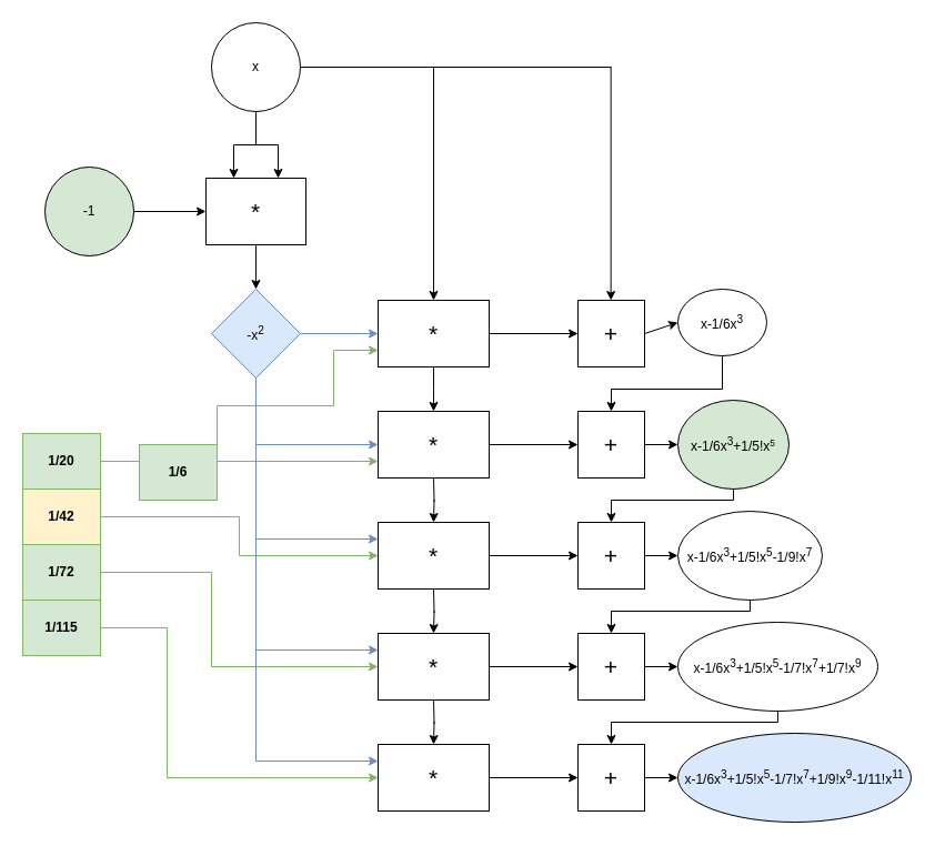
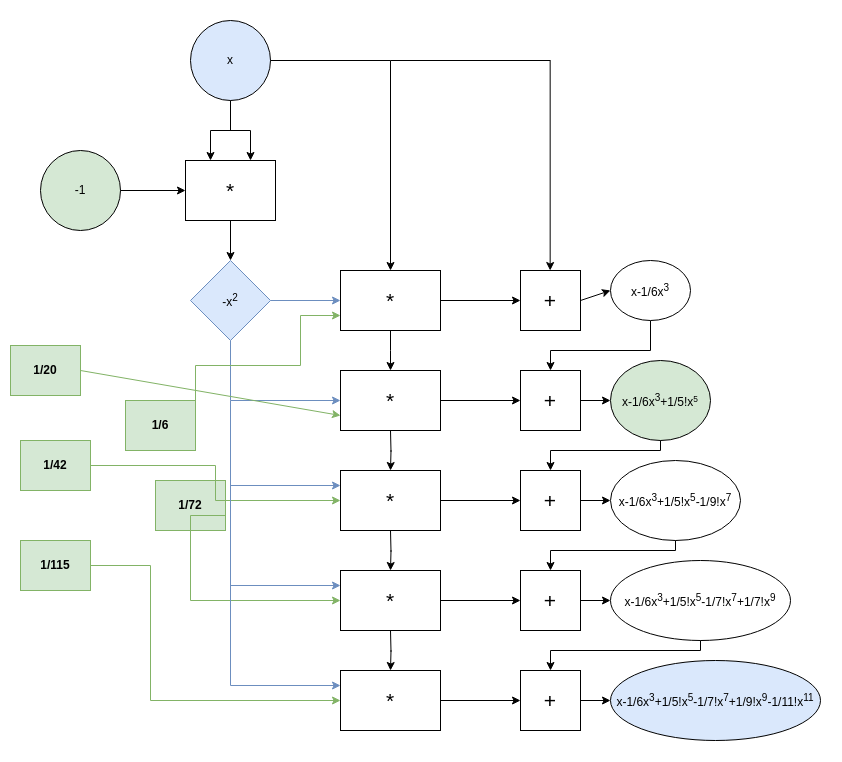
  <mxCell id="0" />
  <mxCell id="1" parent="0" />
- <mxCell id="2" value="x" style="ellipse;whiteSpace=wrap;html=1;aspect=fixed;" vertex="1" parent="1"><mxGeometry x="190" y="20" width="80" height="80" as="geometry" /></mxCell>
+ <mxCell id="2" value="x" style="ellipse;whiteSpace=wrap;html=1;aspect=fixed;fillColor=#dae8fc;" vertex="1" parent="1"><mxGeometry x="190" y="20" width="80" height="80" as="geometry" /></mxCell>
  <mxCell id="3" value="&lt;font style=&quot;font-size: 21px;&quot;&gt;*&lt;/font&gt;" style="rounded=0;whiteSpace=wrap;html=1;" vertex="1" parent="1"><mxGeometry x="185" y="160" width="90" height="60" as="geometry" /></mxCell>
  <mxCell id="4" value="" style="endArrow=none;html=1;rounded=0;" edge="1" parent="1"><mxGeometry width="50" height="50" relative="1" as="geometry"><mxPoint x="230" y="130" as="sourcePoint" /><mxPoint x="230" y="100" as="targetPoint" /></mxGeometry></mxCell>
  <mxCell id="5" value="" style="endArrow=none;html=1;rounded=0;" edge="1" parent="1"><mxGeometry width="50" height="50" relative="1" as="geometry"><mxPoint x="210" y="130" as="sourcePoint" /><mxPoint x="250" y="130" as="targetPoint" /></mxGeometry></mxCell>
  <mxCell id="6" value="-x&lt;sup&gt;2&lt;/sup&gt;" style="rhombus;whiteSpace=wrap;html=1;aspect=fixed;fillColor=#dae8fc;strokeColor=#6c8ebf;" vertex="1" parent="1"><mxGeometry x="190" y="260" width="80" height="80" as="geometry" /></mxCell>
  <mxCell id="7" value="-1" style="ellipse;whiteSpace=wrap;html=1;aspect=fixed;fillColor=#d5e8d4;" vertex="1" parent="1"><mxGeometry x="40" y="150" width="80" height="80" as="geometry" /></mxCell>
  <mxCell id="8" value="" style="endArrow=none;html=1;rounded=0;" edge="1" parent="1"><mxGeometry width="50" height="50" relative="1" as="geometry"><mxPoint x="270" y="60" as="sourcePoint" /><mxPoint x="390" y="60" as="targetPoint" /></mxGeometry></mxCell>
  <mxCell id="9" value="" style="edgeStyle=orthogonalEdgeStyle;rounded=0;orthogonalLoop=1;jettySize=auto;html=1;" edge="1" parent="1" source="10"><mxGeometry relative="1" as="geometry"><mxPoint x="390" y="370" as="targetPoint" /></mxGeometry></mxCell>
  <mxCell id="10" value="&lt;font style=&quot;font-size: 21px;&quot;&gt;*&lt;/font&gt;" style="rounded=0;whiteSpace=wrap;html=1;" vertex="1" parent="1"><mxGeometry x="340" y="270" width="100" height="60" as="geometry" /></mxCell>
  <mxCell id="11" value="&lt;font style=&quot;font-size: 21px;&quot;&gt;+&lt;/font&gt;" style="rounded=0;whiteSpace=wrap;html=1;" vertex="1" parent="1"><mxGeometry x="520" y="270" width="60" height="60" as="geometry" /></mxCell>
  <mxCell id="12" value="" style="endArrow=none;html=1;rounded=0;" edge="1" parent="1"><mxGeometry width="50" height="50" relative="1" as="geometry"><mxPoint x="390" y="60" as="sourcePoint" /><mxPoint x="550" y="60" as="targetPoint" /></mxGeometry></mxCell>
  <mxCell id="13" value="" style="edgeStyle=orthogonalEdgeStyle;rounded=0;orthogonalLoop=1;jettySize=auto;html=1;" edge="1" parent="1" source="14" target="25"><mxGeometry relative="1" as="geometry"><Array as="points"><mxPoint x="650" y="350" /><mxPoint x="550" y="350" /></Array></mxGeometry></mxCell>
  <mxCell id="14" value="x-1/6x&lt;sup&gt;3&lt;/sup&gt;" style="ellipse;whiteSpace=wrap;html=1;aspect=fixed;" vertex="1" parent="1"><mxGeometry x="610" y="260" width="80" height="60" as="geometry" /></mxCell>
  <mxCell id="15" value="" style="endArrow=classic;html=1;rounded=0;exitX=1;exitY=0.5;exitDx=0;exitDy=0;entryX=0;entryY=0.5;entryDx=0;entryDy=0;" edge="1" parent="1" source="11" target="14"><mxGeometry width="50" height="50" relative="1" as="geometry"><mxPoint x="610" y="500" as="sourcePoint" /><mxPoint x="660" y="450" as="targetPoint" /></mxGeometry></mxCell>
  <mxCell id="16" value="" style="endArrow=classic;html=1;rounded=0;exitX=1;exitY=0.5;exitDx=0;exitDy=0;entryX=0;entryY=0.5;entryDx=0;entryDy=0;" edge="1" parent="1" source="10" target="11"><mxGeometry width="50" height="50" relative="1" as="geometry"><mxPoint x="450" y="310" as="sourcePoint" /><mxPoint x="480" y="310" as="targetPoint" /></mxGeometry></mxCell>
  <mxCell id="17" value="" style="endArrow=classic;html=1;rounded=0;exitX=1;exitY=0.5;exitDx=0;exitDy=0;entryX=0;entryY=0.5;entryDx=0;entryDy=0;fillColor=#dae8fc;strokeColor=#6c8ebf;" edge="1" parent="1" source="6" target="10"><mxGeometry width="50" height="50" relative="1" as="geometry"><mxPoint x="260" y="340" as="sourcePoint" /><mxPoint x="340" y="340" as="targetPoint" /></mxGeometry></mxCell>
  <mxCell id="18" value="" style="endArrow=classic;html=1;rounded=0;exitX=0.5;exitY=1;exitDx=0;exitDy=0;entryX=0.5;entryY=0;entryDx=0;entryDy=0;" edge="1" parent="1" source="3" target="6"><mxGeometry width="50" height="50" relative="1" as="geometry"><mxPoint x="460" y="320" as="sourcePoint" /><mxPoint x="540" y="320" as="targetPoint" /></mxGeometry></mxCell>
  <mxCell id="19" value="" style="endArrow=classic;html=1;rounded=0;exitX=1;exitY=0.5;exitDx=0;exitDy=0;entryX=0;entryY=0.5;entryDx=0;entryDy=0;" edge="1" parent="1" source="7" target="3"><mxGeometry width="50" height="50" relative="1" as="geometry"><mxPoint x="120" y="250" as="sourcePoint" /><mxPoint x="180" y="250.33" as="targetPoint" /></mxGeometry></mxCell>
  <mxCell id="20" value="" style="endArrow=classic;html=1;rounded=0;entryX=0.5;entryY=0;entryDx=0;entryDy=0;" edge="1" parent="1" target="10"><mxGeometry width="50" height="50" relative="1" as="geometry"><mxPoint x="390" y="60" as="sourcePoint" /><mxPoint x="430" y="150" as="targetPoint" /></mxGeometry></mxCell>
  <mxCell id="21" value="" style="endArrow=classic;html=1;rounded=0;entryX=0.5;entryY=0;entryDx=0;entryDy=0;" edge="1" parent="1"><mxGeometry width="50" height="50" relative="1" as="geometry"><mxPoint x="549.67" y="60" as="sourcePoint" /><mxPoint x="549.67" y="270" as="targetPoint" /></mxGeometry></mxCell>
  <mxCell id="22" value="" style="endArrow=classic;html=1;rounded=0;entryX=0.75;entryY=0;entryDx=0;entryDy=0;" edge="1" parent="1"><mxGeometry width="50" height="50" relative="1" as="geometry"><mxPoint x="210" y="130" as="sourcePoint" /><mxPoint x="210" y="160" as="targetPoint" /></mxGeometry></mxCell>
  <mxCell id="23" value="" style="endArrow=classic;html=1;rounded=0;entryX=0.75;entryY=0;entryDx=0;entryDy=0;" edge="1" parent="1"><mxGeometry width="50" height="50" relative="1" as="geometry"><mxPoint x="250" y="130" as="sourcePoint" /><mxPoint x="250" y="160" as="targetPoint" /></mxGeometry></mxCell>
  <mxCell id="24" value="" style="edgeStyle=orthogonalEdgeStyle;rounded=0;orthogonalLoop=1;jettySize=auto;html=1;" edge="1" parent="1" source="25" target="30"><mxGeometry relative="1" as="geometry" /></mxCell>
  <mxCell id="25" value="&lt;font style=&quot;font-size: 21px;&quot;&gt;+&lt;/font&gt;" style="rounded=0;whiteSpace=wrap;html=1;" vertex="1" parent="1"><mxGeometry x="520" y="370" width="60" height="60" as="geometry" /></mxCell>
  <mxCell id="26" value="" style="endArrow=classic;html=1;rounded=0;entryX=0;entryY=0.5;entryDx=0;entryDy=0;exitX=0.5;exitY=1;exitDx=0;exitDy=0;fillColor=#dae8fc;strokeColor=#6c8ebf;" edge="1" parent="1" source="6"><mxGeometry width="50" height="50" relative="1" as="geometry"><mxPoint x="180" y="400" as="sourcePoint" /><mxPoint x="340" y="400" as="targetPoint" /><Array as="points"><mxPoint x="230" y="400" /></Array></mxGeometry></mxCell>
  <mxCell id="27" value="" style="endArrow=classic;html=1;rounded=0;entryX=0;entryY=0.75;entryDx=0;entryDy=0;fillColor=#d5e8d4;strokeColor=#82b366;exitX=1;exitY=0.5;exitDx=0;exitDy=0;" edge="1" parent="1" source="61"><mxGeometry width="50" height="50" relative="1" as="geometry"><mxPoint x="90" y="415" as="sourcePoint" /><mxPoint x="340" y="415" as="targetPoint" /></mxGeometry></mxCell>
  <mxCell id="28" value="" style="edgeStyle=orthogonalEdgeStyle;rounded=0;orthogonalLoop=1;jettySize=auto;html=1;" edge="1" parent="1" source="29" target="25"><mxGeometry relative="1" as="geometry" /></mxCell>
  <mxCell id="29" value="&lt;font style=&quot;font-size: 21px;&quot;&gt;*&lt;/font&gt;" style="rounded=0;whiteSpace=wrap;html=1;" vertex="1" parent="1"><mxGeometry x="340" y="370" width="100" height="60" as="geometry" /></mxCell>
  <mxCell id="30" value="x-1/6x&lt;sup&gt;3&lt;/sup&gt;+1/5!x&lt;span style=&quot;font-size: 10px;&quot;&gt;&lt;sup&gt;5&lt;/sup&gt;&lt;/span&gt;" style="ellipse;whiteSpace=wrap;html=1;rounded=0;fillColor=#d5e8d4;" vertex="1" parent="1"><mxGeometry x="610" y="360" width="100" height="80" as="geometry" /></mxCell>
  <mxCell id="31" value="" style="edgeStyle=orthogonalEdgeStyle;rounded=0;orthogonalLoop=1;jettySize=auto;html=1;" edge="1" parent="1"><mxGeometry relative="1" as="geometry"><mxPoint x="390" y="430" as="sourcePoint" /><mxPoint x="390" y="470" as="targetPoint" /></mxGeometry></mxCell>
  <mxCell id="32" value="" style="edgeStyle=orthogonalEdgeStyle;rounded=0;orthogonalLoop=1;jettySize=auto;html=1;exitX=0.5;exitY=1;exitDx=0;exitDy=0;" edge="1" parent="1" target="34" source="30"><mxGeometry relative="1" as="geometry"><mxPoint x="650" y="440" as="sourcePoint" /><Array as="points"><mxPoint x="660" y="450" /><mxPoint x="550" y="450" /></Array></mxGeometry></mxCell>
  <mxCell id="33" value="" style="edgeStyle=orthogonalEdgeStyle;rounded=0;orthogonalLoop=1;jettySize=auto;html=1;" edge="1" parent="1" source="34" target="37"><mxGeometry relative="1" as="geometry" /></mxCell>
  <mxCell id="34" value="&lt;font style=&quot;font-size: 21px;&quot;&gt;+&lt;/font&gt;" style="rounded=0;whiteSpace=wrap;html=1;" vertex="1" parent="1"><mxGeometry x="520" y="470" width="60" height="60" as="geometry" /></mxCell>
  <mxCell id="35" value="" style="edgeStyle=orthogonalEdgeStyle;rounded=0;orthogonalLoop=1;jettySize=auto;html=1;" edge="1" parent="1" source="36" target="34"><mxGeometry relative="1" as="geometry" /></mxCell>
  <mxCell id="36" value="&lt;font style=&quot;font-size: 21px;&quot;&gt;*&lt;/font&gt;" style="rounded=0;whiteSpace=wrap;html=1;" vertex="1" parent="1"><mxGeometry x="340" y="470" width="100" height="60" as="geometry" /></mxCell>
  <mxCell id="37" value="x-1/6x&lt;sup&gt;3&lt;/sup&gt;+1/5!x&lt;sup&gt;5&lt;/sup&gt;-1/9!x&lt;sup&gt;7&lt;/sup&gt;" style="ellipse;whiteSpace=wrap;html=1;rounded=0;" vertex="1" parent="1"><mxGeometry x="610" y="460" width="130" height="80" as="geometry" /></mxCell>
  <mxCell id="38" value="" style="edgeStyle=orthogonalEdgeStyle;rounded=0;orthogonalLoop=1;jettySize=auto;html=1;" edge="1" parent="1"><mxGeometry relative="1" as="geometry"><mxPoint x="390" y="530" as="sourcePoint" /><mxPoint x="390" y="570" as="targetPoint" /></mxGeometry></mxCell>
  <mxCell id="39" value="" style="edgeStyle=orthogonalEdgeStyle;rounded=0;orthogonalLoop=1;jettySize=auto;html=1;exitX=0.5;exitY=1;exitDx=0;exitDy=0;" edge="1" parent="1" target="41" source="37"><mxGeometry relative="1" as="geometry"><mxPoint x="650" y="540" as="sourcePoint" /><Array as="points"><mxPoint x="675" y="550" /><mxPoint x="550" y="550" /></Array></mxGeometry></mxCell>
  <mxCell id="40" value="" style="edgeStyle=orthogonalEdgeStyle;rounded=0;orthogonalLoop=1;jettySize=auto;html=1;" edge="1" parent="1" source="41" target="44"><mxGeometry relative="1" as="geometry" /></mxCell>
  <mxCell id="41" value="&lt;font style=&quot;font-size: 21px;&quot;&gt;+&lt;/font&gt;" style="rounded=0;whiteSpace=wrap;html=1;" vertex="1" parent="1"><mxGeometry x="520" y="570" width="60" height="60" as="geometry" /></mxCell>
  <mxCell id="42" value="" style="edgeStyle=orthogonalEdgeStyle;rounded=0;orthogonalLoop=1;jettySize=auto;html=1;" edge="1" parent="1" source="43" target="41"><mxGeometry relative="1" as="geometry" /></mxCell>
  <mxCell id="43" value="&lt;font style=&quot;font-size: 21px;&quot;&gt;*&lt;/font&gt;" style="rounded=0;whiteSpace=wrap;html=1;" vertex="1" parent="1"><mxGeometry x="340" y="570" width="100" height="60" as="geometry" /></mxCell>
  <mxCell id="44" value="x-1/6x&lt;sup&gt;3&lt;/sup&gt;+1/5!x&lt;sup&gt;5&lt;/sup&gt;-1/7!x&lt;sup&gt;7&lt;/sup&gt;+1/7!x&lt;sup&gt;9&lt;/sup&gt;" style="ellipse;whiteSpace=wrap;html=1;rounded=0;" vertex="1" parent="1"><mxGeometry x="610" y="560" width="180" height="80" as="geometry" /></mxCell>
- <mxCell id="45" value="&lt;b&gt;1/72&lt;/b&gt;" style="rounded=0;whiteSpace=wrap;html=1;fillColor=#d5e8d4;strokeColor=#82b366;" vertex="1" parent="1"><mxGeometry x="20" y="490" width="70" height="50" as="geometry" /></mxCell>
+ <mxCell id="45" value="&lt;b&gt;1/72&lt;/b&gt;" style="rounded=0;whiteSpace=wrap;html=1;fillColor=#d5e8d4;strokeColor=#82b366;" vertex="1" parent="1"><mxGeometry x="155" y="480" width="70" height="50" as="geometry" /></mxCell>
  <mxCell id="46" value="" style="endArrow=classic;html=1;rounded=0;exitX=1;exitY=0.5;exitDx=0;exitDy=0;entryX=0;entryY=0.5;entryDx=0;entryDy=0;edgeStyle=orthogonalEdgeStyle;fillColor=#d5e8d4;strokeColor=#82b366;" edge="1" parent="1" source="60" target="36"><mxGeometry width="50" height="50" relative="1" as="geometry"><mxPoint x="90" y="469.2" as="sourcePoint" /><mxPoint x="340" y="469.2" as="targetPoint" /></mxGeometry></mxCell>
  <mxCell id="47" value="" style="endArrow=classic;html=1;rounded=0;exitX=1;exitY=0.5;exitDx=0;exitDy=0;entryX=0;entryY=0.5;entryDx=0;entryDy=0;edgeStyle=orthogonalEdgeStyle;fillColor=#d5e8d4;strokeColor=#82b366;" edge="1" parent="1" source="45" target="43"><mxGeometry width="50" height="50" relative="1" as="geometry"><mxPoint x="100" y="479.2" as="sourcePoint" /><mxPoint x="350" y="510" as="targetPoint" /><Array as="points"><mxPoint x="190" y="515" /><mxPoint x="190" y="600" /></Array></mxGeometry></mxCell>
  <mxCell id="48" value="" style="endArrow=classic;html=1;rounded=0;entryX=0;entryY=0.25;entryDx=0;entryDy=0;fillColor=#dae8fc;strokeColor=#6c8ebf;" edge="1" parent="1" target="36"><mxGeometry width="50" height="50" relative="1" as="geometry"><mxPoint x="230" y="400" as="sourcePoint" /><mxPoint x="340" y="460" as="targetPoint" /><Array as="points"><mxPoint x="230" y="485" /></Array></mxGeometry></mxCell>
  <mxCell id="49" value="" style="endArrow=classic;html=1;rounded=0;entryX=0;entryY=0.25;entryDx=0;entryDy=0;fillColor=#dae8fc;strokeColor=#6c8ebf;" edge="1" parent="1" target="43"><mxGeometry width="50" height="50" relative="1" as="geometry"><mxPoint x="230" y="480" as="sourcePoint" /><mxPoint x="340" y="575" as="targetPoint" /><Array as="points"><mxPoint x="230" y="585" /></Array></mxGeometry></mxCell>
  <mxCell id="50" value="" style="edgeStyle=orthogonalEdgeStyle;rounded=0;orthogonalLoop=1;jettySize=auto;html=1;" edge="1" parent="1"><mxGeometry relative="1" as="geometry"><mxPoint x="390" y="630" as="sourcePoint" /><mxPoint x="390" y="670" as="targetPoint" /></mxGeometry></mxCell>
  <mxCell id="51" value="" style="edgeStyle=orthogonalEdgeStyle;rounded=0;orthogonalLoop=1;jettySize=auto;html=1;exitX=0.5;exitY=1;exitDx=0;exitDy=0;" edge="1" parent="1" target="53" source="44"><mxGeometry relative="1" as="geometry"><mxPoint x="675" y="640" as="sourcePoint" /><Array as="points"><mxPoint x="700" y="650" /><mxPoint x="550" y="650" /></Array></mxGeometry></mxCell>
  <mxCell id="52" value="" style="edgeStyle=orthogonalEdgeStyle;rounded=0;orthogonalLoop=1;jettySize=auto;html=1;" edge="1" parent="1" source="53" target="56"><mxGeometry relative="1" as="geometry" /></mxCell>
  <mxCell id="53" value="&lt;font style=&quot;font-size: 21px;&quot;&gt;+&lt;/font&gt;" style="rounded=0;whiteSpace=wrap;html=1;" vertex="1" parent="1"><mxGeometry x="520" y="670" width="60" height="60" as="geometry" /></mxCell>
  <mxCell id="54" value="" style="edgeStyle=orthogonalEdgeStyle;rounded=0;orthogonalLoop=1;jettySize=auto;html=1;" edge="1" parent="1" source="55" target="53"><mxGeometry relative="1" as="geometry" /></mxCell>
  <mxCell id="55" value="&lt;font style=&quot;font-size: 21px;&quot;&gt;*&lt;/font&gt;" style="rounded=0;whiteSpace=wrap;html=1;" vertex="1" parent="1"><mxGeometry x="340" y="670" width="100" height="60" as="geometry" /></mxCell>
  <mxCell id="56" value="x-1/6x&lt;sup&gt;3&lt;/sup&gt;+1/5!x&lt;sup&gt;5&lt;/sup&gt;-1/7!x&lt;sup&gt;7&lt;/sup&gt;+1/9!x&lt;sup&gt;9&lt;/sup&gt;-1/11!x&lt;sup&gt;11&lt;/sup&gt;" style="ellipse;whiteSpace=wrap;html=1;rounded=0;fillColor=#dae8fc;" vertex="1" parent="1"><mxGeometry x="610" y="660" width="210" height="80" as="geometry" /></mxCell>
  <mxCell id="57" value="&lt;b&gt;1/115&lt;/b&gt;" style="rounded=0;whiteSpace=wrap;html=1;fillColor=#d5e8d4;strokeColor=#82b366;" vertex="1" parent="1"><mxGeometry x="20" y="540" width="70" height="50" as="geometry" /></mxCell>
  <mxCell id="58" value="" style="endArrow=classic;html=1;rounded=0;exitX=1;exitY=0.5;exitDx=0;exitDy=0;entryX=0;entryY=0.5;entryDx=0;entryDy=0;edgeStyle=orthogonalEdgeStyle;fillColor=#d5e8d4;strokeColor=#82b366;" edge="1" parent="1" source="57" target="55"><mxGeometry width="50" height="50" relative="1" as="geometry"><mxPoint x="70" y="640" as="sourcePoint" /><mxPoint x="320" y="725" as="targetPoint" /><Array as="points"><mxPoint x="150" y="565" /><mxPoint x="150" y="700" /></Array></mxGeometry></mxCell>
  <mxCell id="59" value="" style="endArrow=classic;html=1;rounded=0;entryX=0;entryY=0.25;entryDx=0;entryDy=0;fillColor=#dae8fc;strokeColor=#6c8ebf;" edge="1" parent="1"><mxGeometry width="50" height="50" relative="1" as="geometry"><mxPoint x="230" y="580" as="sourcePoint" /><mxPoint x="340" y="685" as="targetPoint" /><Array as="points"><mxPoint x="230" y="685" /></Array></mxGeometry></mxCell>
- <mxCell id="60" value="&lt;b&gt;1/42&lt;/b&gt;" style="rounded=0;whiteSpace=wrap;html=1;fillColor=#fff2cc;strokeColor=#82b366;" vertex="1" parent="1"><mxGeometry x="20" y="440" width="70" height="50" as="geometry" /></mxCell>
- <mxCell id="61" value="&lt;b&gt;1/20&lt;/b&gt;" style="rounded=0;whiteSpace=wrap;html=1;fillColor=#d5e8d4;strokeColor=#82b366;" vertex="1" parent="1"><mxGeometry x="20" y="390" width="70" height="50" as="geometry" /></mxCell>
+ <mxCell id="60" value="&lt;b&gt;1/42&lt;/b&gt;" style="rounded=0;whiteSpace=wrap;html=1;fillColor=#d5e8d4;strokeColor=#82b366;" vertex="1" parent="1"><mxGeometry x="20" y="440" width="70" height="50" as="geometry" /></mxCell>
+ <mxCell id="61" value="&lt;b&gt;1/20&lt;/b&gt;" style="rounded=0;whiteSpace=wrap;html=1;fillColor=#d5e8d4;strokeColor=#82b366;" vertex="1" parent="1"><mxGeometry x="10" y="345" width="70" height="50" as="geometry" /></mxCell>
  <mxCell id="62" value="&lt;b&gt;1/6&lt;/b&gt;" style="rounded=0;whiteSpace=wrap;html=1;fillColor=#d5e8d4;strokeColor=#82b366;" vertex="1" parent="1"><mxGeometry x="125" y="400" width="70" height="50" as="geometry" /></mxCell>
  <mxCell id="63" value="" style="endArrow=classic;html=1;rounded=0;entryX=0;entryY=0.75;entryDx=0;entryDy=0;fillColor=#d5e8d4;strokeColor=#82b366;exitX=1;exitY=0.5;exitDx=0;exitDy=0;edgeStyle=orthogonalEdgeStyle;" edge="1" parent="1" source="62" target="10"><mxGeometry width="50" height="50" relative="1" as="geometry"><mxPoint x="110" y="364.6" as="sourcePoint" /><mxPoint x="360" y="364.6" as="targetPoint" /><Array as="points"><mxPoint x="300" y="365" /><mxPoint x="300" y="315" /></Array></mxGeometry></mxCell>
